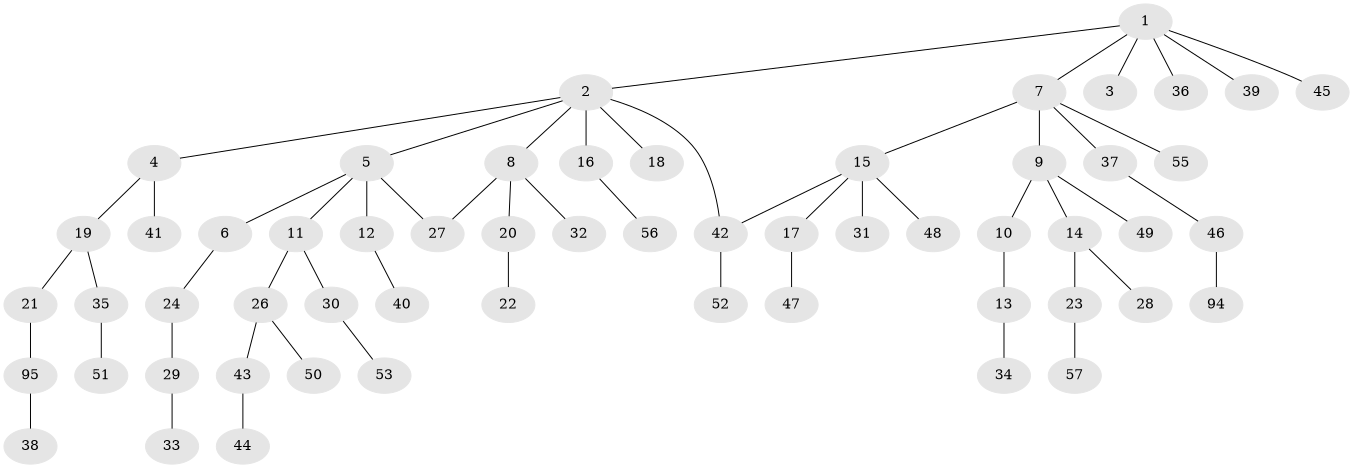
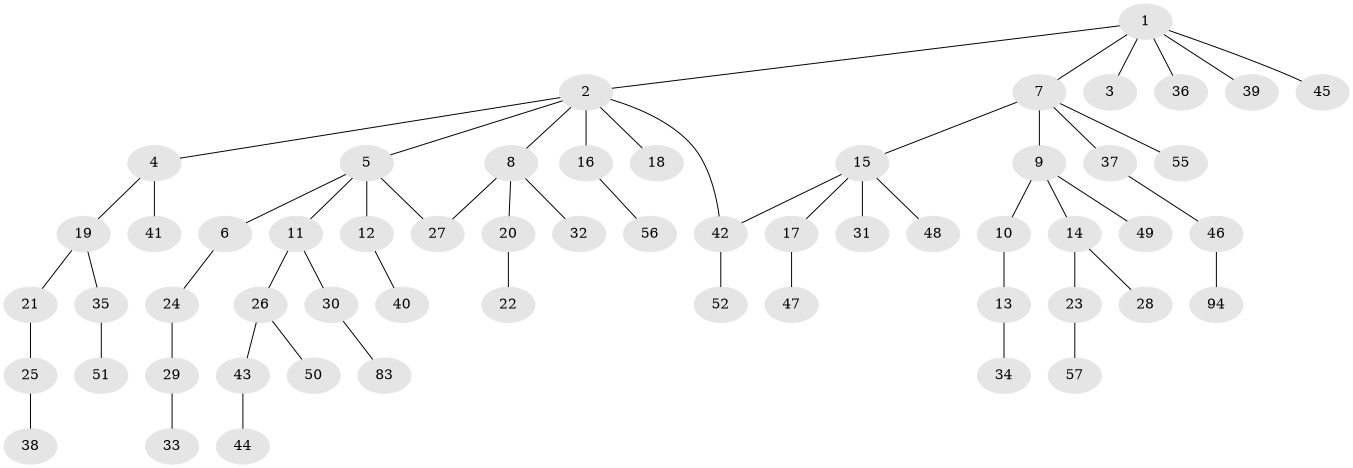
  graph {
    node [color=gray90 style=filled]
    1
    2
    3
    7
    36
    39
    45
    4
    5
    8
    16
    18
    42
    9
    15
    37
    55
    19
    41
    6
    11
    12
    27
    20
    32
    56
    52
    21
    35
    24
    26
    30
    40
    29
    10
    14
    49
    17
    31
    48
    46
    22
    13
    23
    28
    34
    43
    50
-   53
+   53 [label=83]
    57
    47
-   25 [label=95]
+   25
    51
    38
    33
    44
    n57 [label=94]
    1 -- 2
    1 -- 3
    1 -- 7
    1 -- 36
    1 -- 39
    1 -- 45
    2 -- 4
    2 -- 5
    2 -- 8
    2 -- 16
    2 -- 18
    2 -- 42
    7 -- 9
    7 -- 15
    7 -- 37
    7 -- 55
    4 -- 19
    4 -- 41
    5 -- 6
    5 -- 11
    5 -- 12
    5 -- 27
    8 -- 27
    8 -- 20
    8 -- 32
    16 -- 56
    42 -- 52
    9 -- 10
    9 -- 14
    9 -- 49
    15 -- 42
    15 -- 17
    15 -- 31
    15 -- 48
    37 -- 46
    19 -- 21
    19 -- 35
    6 -- 24
    11 -- 26
    11 -- 30
    12 -- 40
    20 -- 22
    21 -- 25
    35 -- 51
    24 -- 29
    26 -- 43
    26 -- 50
    30 -- 53
    29 -- 33
    10 -- 13
    14 -- 23
    14 -- 28
    17 -- 47
    46 -- n57
    13 -- 34
    23 -- 57
    43 -- 44
    25 -- 38
  }
